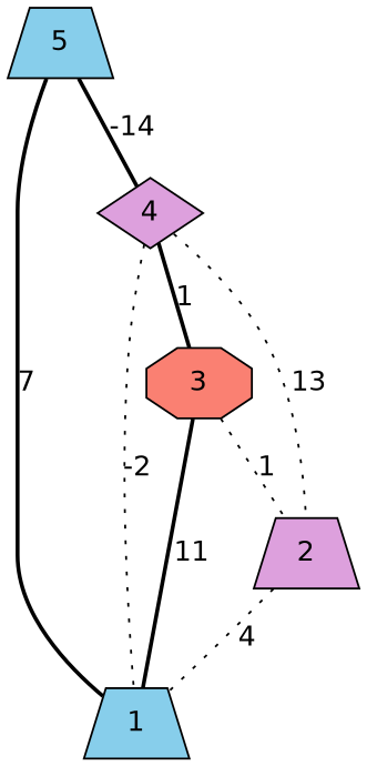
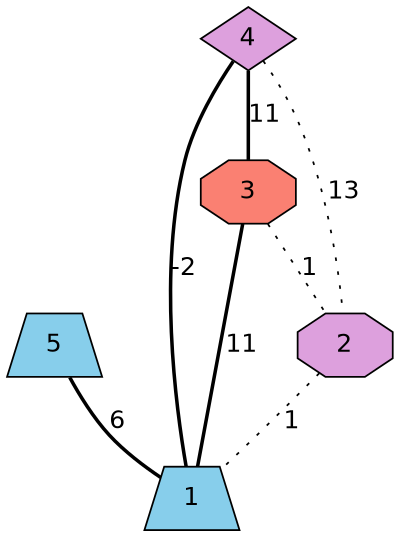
  graph {
    fontname="DejaVu Sans"
    node [fillcolor=skyblue fontname="DejaVu Sans" shape=trapezium style=filled]
    edge [fontname="DejaVu Sans" style=bold]
    5
    1
    4 [fillcolor=plum shape=diamond]
    3 [fillcolor=salmon shape=octagon]
-   2 [fillcolor=plum]
-   5 -- 1 [label=7]
-   5 -- 4 [label=-14]
-   4 -- 1 [label=-2 style=dotted]
-   4 -- 3 [label=1]
+   2 [fillcolor=plum shape=octagon]
+   5 -- 1 [label=6]
+   4 -- 1 [label=-2]
+   4 -- 3 [label=11]
    4 -- 2 [label=13 style=dotted]
    3 -- 1 [label=11]
    3 -- 2 [label=1 style=dotted]
-   2 -- 1 [label=4 style=dotted]
+   2 -- 1 [label=1 style=dotted]
  }
